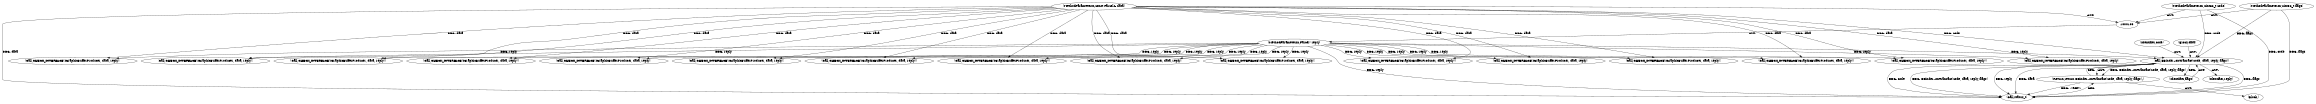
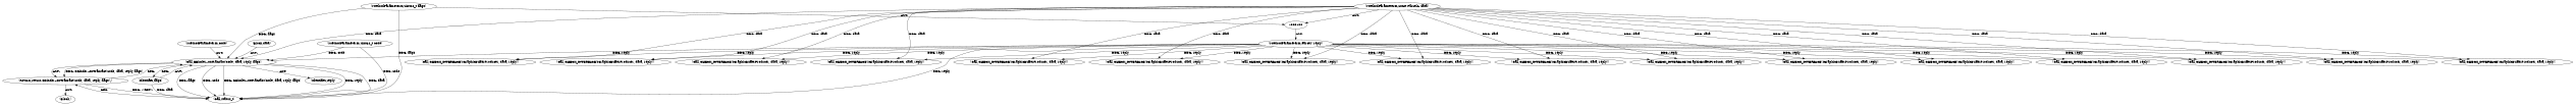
  digraph {
    n1 [label="(Call,BBinder::onTransact(code, data, reply, flags))"]
    n2 [label="(Return,return BBinder::onTransact(code, data, reply, flags);)"]
    n3 [label="(Call,status_t)"]
    n4 [label="(Identifier,flags)"]
    n5 [label="(Identifier,reply)"]
    n6 [label="(Block,)"]
    n7 [label="(MethodParameterIn,uint32_t code)"]
    1000100
    n9 [label="(MethodParameterIn,Parcel* reply)"]
    n10 [label="(MethodParameterIn,const Parcel& data)"]
    n11 [label="(Call,CHECK_INTERFACE(IGraphicBufferProducer, data, reply))"]
    n12 [label="(Call,CHECK_INTERFACE(IGraphicBufferProducer, data, reply))"]
    n13 [label="(Call,CHECK_INTERFACE(IGraphicBufferProducer, data, reply))"]
    n14 [label="(Call,CHECK_INTERFACE(IGraphicBufferProducer, data, reply))"]
    n15 [label="(Call,CHECK_INTERFACE(IGraphicBufferProducer, data, reply))"]
    n16 [label="(Call,CHECK_INTERFACE(IGraphicBufferProducer, data, reply))"]
    n17 [label="(Call,CHECK_INTERFACE(IGraphicBufferProducer, data, reply))"]
    n18 [label="(Call,CHECK_INTERFACE(IGraphicBufferProducer, data, reply))"]
    n19 [label="(Call,CHECK_INTERFACE(IGraphicBufferProducer, data, reply))"]
    n20 [label="(Call,CHECK_INTERFACE(IGraphicBufferProducer, data, reply))"]
    n21 [label="(Call,CHECK_INTERFACE(IGraphicBufferProducer, data, reply))"]
    n22 [label="(Call,CHECK_INTERFACE(IGraphicBufferProducer, data, reply))"]
    n23 [label="(Call,CHECK_INTERFACE(IGraphicBufferProducer, data, reply))"]
    n24 [label="(Call,CHECK_INTERFACE(IGraphicBufferProducer, data, reply))"]
    n25 [label="(Call,CHECK_INTERFACE(IGraphicBufferProducer, data, reply))"]
    n26 [label="(Call,CHECK_INTERFACE(IGraphicBufferProducer, data, reply))"]
    n27 [label="(MethodParameterIn,uint32_t flags)"]
-   n28 [label="(Identifier,code)"]
+   n28 [label="(MethodParameterIn,code)"]
    n29 [label="(Block,data)"]
    n1 -> n2 [label="AST: "]
    n1 -> n2 [label="DDG: BBinder::onTransact(code, data, reply, flags)"]
    n1 -> n3 [label="DDG: flags"]
    n1 -> n3 [label="DDG: code"]
    n1 -> n3 [label="DDG: BBinder::onTransact(code, data, reply, flags)"]
    n1 -> n3 [label="DDG: reply"]
    n1 -> n3 [label="DDG: data"]
    n1 -> n4 [label="CFG: "]
    n1 -> n5 [label="AST: "]
    n2 -> n1 [label="CFG: "]
    n2 -> n3 [label="DDG: <RET>"]
    n2 -> n6 [label="AST: "]
    n3 -> n2 [label="CFG: "]
    n4 -> n1 [label="AST: "]
    n7 -> n1 [label="DDG: code"]
    n7 -> n3 [label="DDG: code"]
-   n7 -> 1000100 [label="AST: "]
    1000100 -> n9 [label="AST: "]
    n9 -> n1 [label="DDG: reply"]
    n9 -> n3 [label="DDG: reply"]
    n9 -> n11 [label="DDG: reply"]
    n9 -> n12 [label="DDG: reply"]
    n9 -> n13 [label="DDG: reply"]
    n9 -> n14 [label="DDG: reply"]
    n9 -> n15 [label="DDG: reply"]
    n9 -> n16 [label="DDG: reply"]
    n9 -> n17 [label="DDG: reply"]
    n9 -> n18 [label="DDG: reply"]
    n9 -> n19 [label="DDG: reply"]
    n9 -> n20 [label="DDG: reply"]
    n9 -> n21 [label="DDG: reply"]
    n9 -> n22 [label="DDG: reply"]
    n9 -> n23 [label="DDG: reply"]
    n9 -> n24 [label="DDG: reply"]
    n9 -> n25 [label="DDG: reply"]
    n9 -> n26 [label="DDG: reply"]
-   n10 -> n1 [label="DDG: code"]
-   n10 -> n3 [label="DDG: data"]
+   n10 -> n1 [label="DDG: data"]
+   n4 -> n3 [label="DDG: data"]
    n10 -> 1000100 [label="AST: "]
    n10 -> n11 [label="DDG: data"]
    n10 -> n12 [label="DDG: data"]
    n10 -> n13 [label="DDG: data"]
    n10 -> n14 [label="DDG: data"]
    n10 -> n15 [label="DDG: data"]
    n10 -> n16 [label="DDG: data"]
    n10 -> n17 [label="DDG: data"]
    n10 -> n18 [label="DDG: data"]
    n10 -> n19 [label="DDG: data"]
    n10 -> n20 [label="DDG: data"]
    n10 -> n21 [label="DDG: data"]
    n10 -> n22 [label="DDG: data"]
    n10 -> n23 [label="DDG: data"]
    n10 -> n24 [label="DDG: data"]
    n10 -> n25 [label="DDG: data"]
    n10 -> n26 [label="DDG: data"]
    n27 -> n1 [label="DDG: flags"]
    n27 -> n3 [label="DDG: flags"]
    n27 -> 1000100 [label="AST: "]
    n28 -> n1 [label="AST: "]
    n29 -> n1 [label="AST: "]
  }
